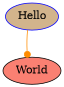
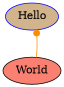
  digraph {
    node [style=filled]
    Hello [color=blue fillcolor=tan]
    World [fillcolor=salmon]
-   Hello -> World [color=darkorange arrowhead=dot]
+   World -> Hello [color=darkorange arrowhead=dot]
  }
